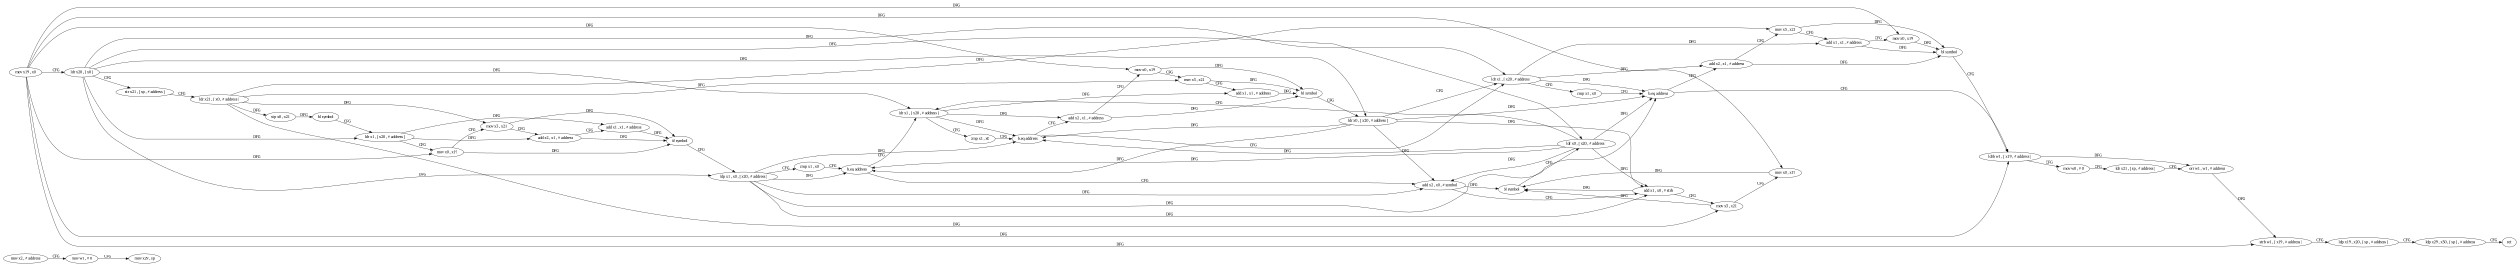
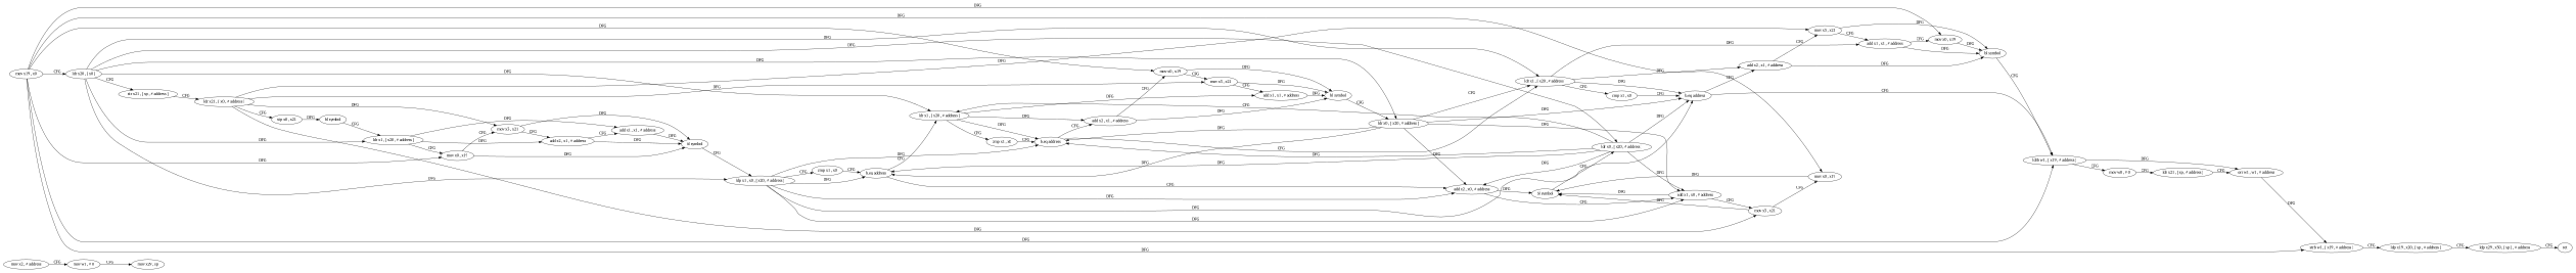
  digraph {
    fontname="PT Serif"
    rankdir=LR
    node [fontname="PT Serif"]
    edge [fontname="PT Serif"]
    n1 [label="mov x2 , # address"]
    n2 [label="mov w1 , # 0"]
    n3 [label="mov x29 , sp"]
    n4 [label="mov x19 , x0"]
    n5 [label="ldr x20 , [ x0 ]"]
    n6 [label="mov x0 , x19"]
    n7 [label="mov x0 , x19"]
    n8 [label="ldrb w1 , [ x19 , # address ]"]
    n9 [label="mov x0 , x19"]
    n10 [label="strb w1 , [ x19 , # address ]"]
    n11 [label="mov x0 , x19"]
    n12 [label="str x21 , [ sp , # address ]"]
    n13 [label="ldr x1 , [ x20 , # address ]"]
    n14 [label="ldp x1 , x0 , [ x20 , # address ]"]
    n15 [label="ldr x1 , [ x20 , # address ]"]
    n16 [label="ldr x1 , [ x20 , # address ]"]
    n17 [label="ldr x0 , [ x20 , # address ]"]
    n18 [label="ldr x0 , [ x20 , # address ]"]
    n19 [label="mov x3 , x21"]
    n20 [label="bl symbol"]
    n21 [label="bl symbol"]
    n22 [label="mov w0 , # 0"]
    n23 [label="orr w1 , w1 , # address"]
    n24 [label="mov x3 , x21"]
    n25 [label="bl symbol"]
    n26 [label="ldp x19 , x20 , [ sp , # address ]"]
    n27 [label="bl symbol"]
    n28 [label="ldr x21 , [ x0 , # address ]"]
    n29 [label="add x2 , x1 , # address"]
    n30 [label="add x1 , x1 , # address"]
    n31 [label="cmp x1 , x0"]
    n32 [label="b.eq address"]
-   n33 [label="add x2 , x0 , # symbol"]
+   n33 [label="add x2 , x0 , # address"]
    n34 [label="b.eq address"]
-   n35 [label="add x1 , x0 , # strb"]
+   n35 [label="add x1 , x0 , # address"]
    n36 [label="b.eq address"]
    n37 [label="cmp x1 , x0"]
    n38 [label="add x2 , x1 , # address"]
    n39 [label="add x1 , x1 , # address"]
    n40 [label="cmp x1 , x0"]
    n41 [label="add x2 , x1 , # address"]
    n42 [label="add x1 , x1 , # address"]
    n43 [label="stp x0 , x21"]
    n44 [label="mov x3 , x21"]
    n45 [label="mov x3 , x21"]
    n46 [label="bl symbol"]
    n47 [label="ldr x21 , [ sp , # address ]"]
    n48 [label="ldp x29 , x30 , [ sp ] , # address"]
    n49 [label=ret]
    n1 -> n2 [label=CFG]
    n2 -> n3 [label=CFG]
    n4 -> n5 [label=CFG]
    n4 -> n6 [label=DFG]
    n4 -> n7 [label=DFG]
    n4 -> n8 [label=DFG]
    n4 -> n9 [label=DFG]
    n4 -> n10 [label=DFG]
    n4 -> n11 [label=DFG]
    n5 -> n12 [label=CFG]
    n5 -> n13 [label=DFG]
    n5 -> n14 [label=DFG]
    n5 -> n15 [label=DFG]
    n5 -> n16 [label=DFG]
    n5 -> n17 [label=DFG]
    n5 -> n18 [label=DFG]
    n6 -> n19 [label=CFG]
    n6 -> n20 [label=DFG]
    n7 -> n21 [label=DFG]
    n8 -> n22 [label=CFG]
    n8 -> n23 [label=DFG]
    n9 -> n24 [label=CFG]
    n9 -> n25 [label=DFG]
    n10 -> n26 [label=CFG]
    n11 -> n27 [label=DFG]
    n12 -> n28 [label=CFG]
    n13 -> n6 [label=CFG]
    n13 -> n29 [label=DFG]
    n13 -> n30 [label=DFG]
    n14 -> n31 [label=CFG]
    n14 -> n32 [label=DFG]
    n14 -> n33 [label=DFG]
    n14 -> n34 [label=DFG]
    n14 -> n35 [label=DFG]
    n14 -> n36 [label=DFG]
    n15 -> n34 [label=DFG]
    n15 -> n37 [label=CFG]
    n15 -> n38 [label=DFG]
    n15 -> n39 [label=DFG]
    n16 -> n36 [label=DFG]
    n16 -> n40 [label=CFG]
    n16 -> n41 [label=DFG]
    n16 -> n42 [label=DFG]
    n17 -> n15 [label=CFG]
    n17 -> n32 [label=DFG]
    n17 -> n33 [label=DFG]
    n17 -> n34 [label=DFG]
    n17 -> n35 [label=DFG]
    n17 -> n36 [label=DFG]
    n18 -> n16 [label=CFG]
    n18 -> n32 [label=DFG]
    n18 -> n33 [label=DFG]
    n18 -> n34 [label=DFG]
    n18 -> n35 [label=DFG]
    n18 -> n36 [label=DFG]
    n19 -> n20 [label=DFG]
    n19 -> n29 [label=CFG]
    n20 -> n14 [label=CFG]
    n21 -> n17 [label=CFG]
    n22 -> n47 [label=CFG]
    n23 -> n10 [label=DFG]
    n24 -> n25 [label=DFG]
    n24 -> n39 [label=CFG]
    n25 -> n18 [label=CFG]
    n26 -> n48 [label=CFG]
    n27 -> n8 [label=CFG]
    n28 -> n19 [label=DFG]
    n28 -> n24 [label=DFG]
-   n28 -> n43 [label=DFG]
+   n28 -> n43 [label=CFG]
    n28 -> n44 [label=DFG]
    n28 -> n45 [label=DFG]
    n29 -> n20 [label=DFG]
    n29 -> n30 [label=CFG]
    n30 -> n20 [label=DFG]
    n31 -> n32 [label=CFG]
    n32 -> n15 [label=CFG]
    n32 -> n33 [label=CFG]
    n33 -> n21 [label=DFG]
    n33 -> n35 [label=CFG]
    n34 -> n16 [label=CFG]
    n34 -> n38 [label=CFG]
    n35 -> n21 [label=DFG]
    n35 -> n44 [label=CFG]
    n36 -> n8 [label=CFG]
    n36 -> n41 [label=CFG]
    n37 -> n34 [label=CFG]
    n38 -> n9 [label=CFG]
    n38 -> n25 [label=DFG]
    n39 -> n25 [label=DFG]
    n40 -> n36 [label=CFG]
    n41 -> n27 [label=DFG]
    n41 -> n45 [label=CFG]
    n42 -> n11 [label=CFG]
    n42 -> n27 [label=DFG]
    n43 -> n46 [label=DFG]
    n44 -> n7 [label=CFG]
    n44 -> n21 [label=DFG]
    n45 -> n27 [label=DFG]
    n45 -> n42 [label=CFG]
    n46 -> n13 [label=CFG]
    n47 -> n23 [label=CFG]
    n48 -> n49 [label=CFG]
  }
